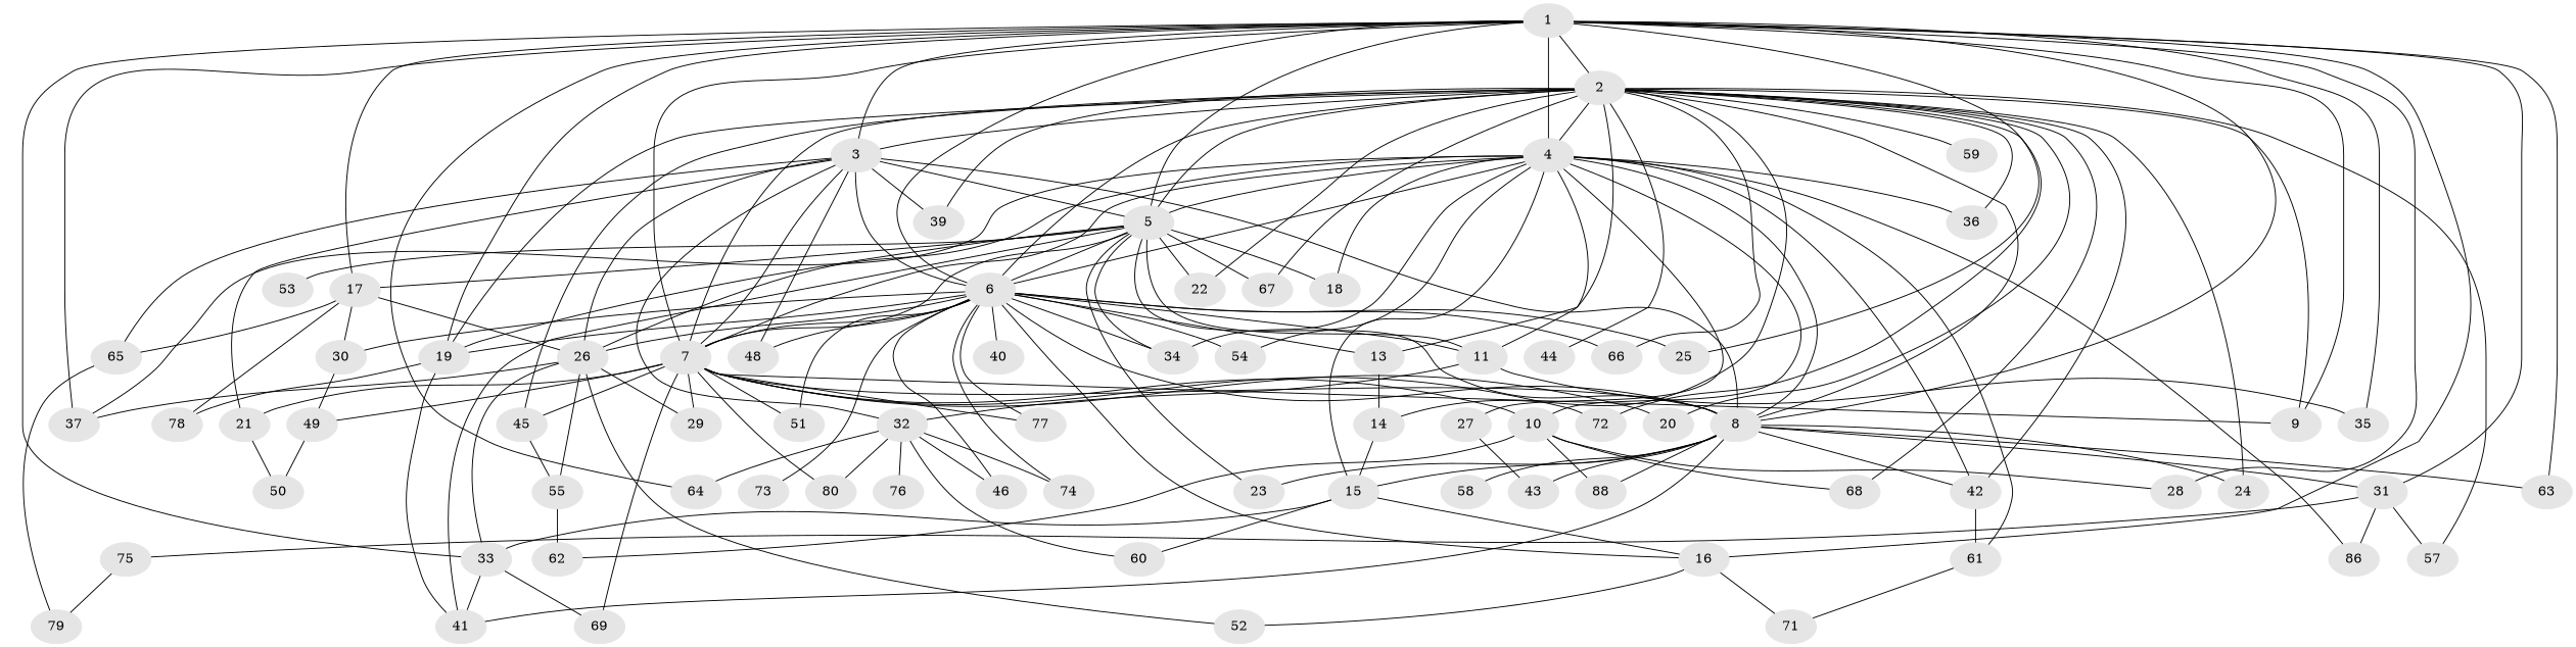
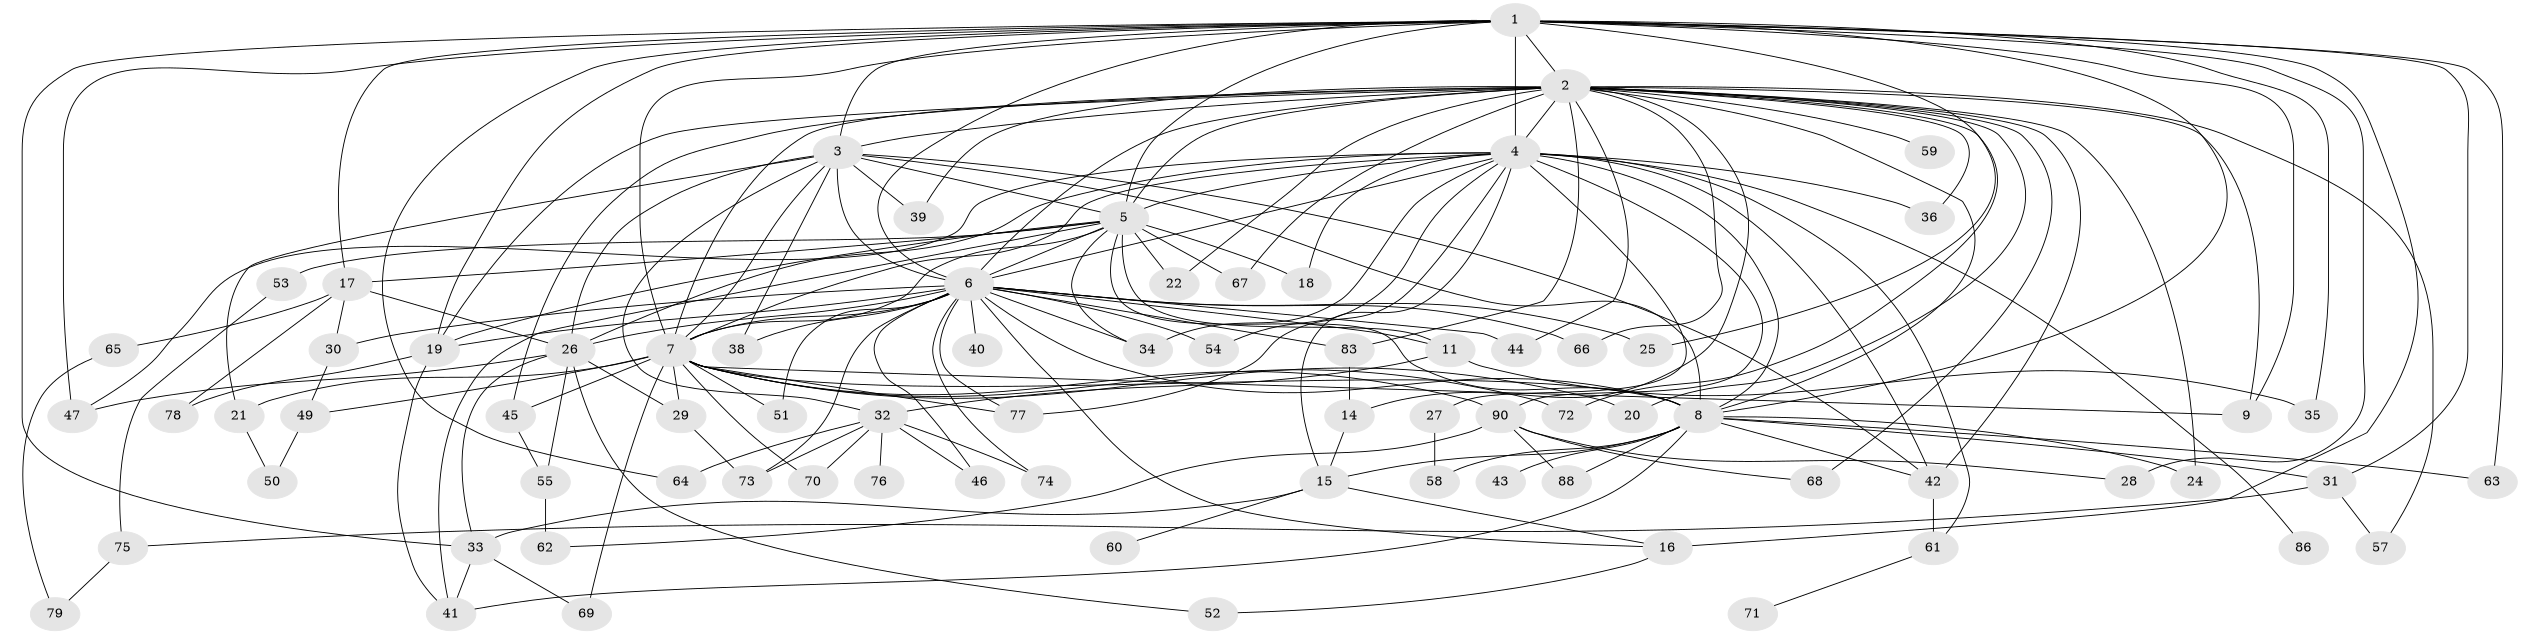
  graph {
    node [color=gray90 style=filled]
    edge [weight=1.0]
    1
    2
    3
    4
    5
    6
    7
    8
    9
    16
    17
    19
    25
    28
    31
    33
    35
-   47 [label=37]
+   47
    63
    64
-   13
+   13 [label=83]
    14
    20
    22
    24
    36
    39
    42
    44
    45
    57
    59
    66
    67
    68
    72
    21
    26
    32
-   38 [label=48]
+   38
    65
-   10
+   10 [label=90]
    11
    15
    18
    27
    34
    54
    n49 [label=86]
    61
-   23
    41
    53
    30
    40
    46
    51
    73
    74
    77
    29
    49
    69
-   70 [label=80]
+   70
    43
    n66 [label=88]
    58
    52
    71
    78
    75
    55
    50
    76
    60
    79
    62
    1 -- 2 [weight=2.0]
    1 -- 3 [weight=3.0]
    1 -- 4
    1 -- 5
    1 -- 6
    1 -- 7 [weight=2.0]
    1 -- 8 [weight=3.0]
    1 -- 9
    1 -- 16
    1 -- 17
    1 -- 19
    1 -- 25
    1 -- 28
    1 -- 31
    1 -- 33
    1 -- 35
    1 -- 47
    1 -- 63
    1 -- 64
    2 -- 3 [weight=2.0]
    2 -- 4
    2 -- 5
    2 -- 6
    2 -- 7
    2 -- 8 [weight=2.0]
    2 -- 9
    2 -- 19 [weight=2.0]
    2 -- 13
    2 -- 14
    2 -- 20
    2 -- 22
    2 -- 24
    2 -- 36
    2 -- 39
    2 -- 42
    2 -- 44
    2 -- 45
    2 -- 57
    2 -- 59
    2 -- 66
    2 -- 67
    2 -- 68
    2 -- 72
    3 -- 5 [weight=2.0]
    3 -- 6 [weight=3.0]
    3 -- 7 [weight=2.0]
    3 -- 8 [weight=4.0]
    3 -- 39
    3 -- 21
    3 -- 26
    3 -- 32
    3 -- 38
-   3 -- 65
+   3 -- 42
    4 -- 5
    4 -- 6
    4 -- 7
    4 -- 8 [weight=3.0]
    4 -- 47
    4 -- 36
    4 -- 42
    4 -- 26
    4 -- 10
-   4 -- 11
+   4 -- 77
    4 -- 15
    4 -- 18
    4 -- 27
    4 -- 34
    4 -- 54
    4 -- n49
    4 -- 61
    5 -- 6
    5 -- 7
    5 -- 8 [weight=3.0]
    5 -- 17
    5 -- 19
    5 -- 22
    5 -- 67
    5 -- 11
    5 -- 18
    5 -- 34
-   5 -- 23
    5 -- 41
    5 -- 53
    6 -- 7
    6 -- 8 [weight=2.0]
    6 -- 16
    6 -- 19
    6 -- 25
    6 -- 13
+   6 -- 44
    6 -- 66
    6 -- 26 [weight=2.0]
    6 -- 38
    6 -- 11 [weight=2.0]
    6 -- 34
    6 -- 54
    6 -- 30
    6 -- 40
    6 -- 46
    6 -- 51
    6 -- 73
    6 -- 74
    6 -- 77
    7 -- 8 [weight=2.0]
    7 -- 9
    7 -- 20
    7 -- 45
    7 -- 72
    7 -- 21
    7 -- 10
    7 -- 51
    7 -- 77
    7 -- 29
    7 -- 49
    7 -- 69
    7 -- 70
    8 -- 31
    8 -- 63
    8 -- 24
    8 -- 42
    8 -- 15
-   8 -- 23
    8 -- 41
    8 -- 43
    8 -- n66
    8 -- 58
    16 -- 52
-   16 -- 71
    17 -- 26
    17 -- 65
    17 -- 30
    17 -- 78
    19 -- 41
    19 -- 78
    31 -- 57
-   31 -- n49
    31 -- 75
    33 -- 41
    33 -- 69
    13 -- 14
    14 -- 15
    42 -- 61
    45 -- 55
    21 -- 50
    26 -- 33
    26 -- 47
    26 -- 29
    26 -- 52
    26 -- 55
    32 -- 64
    32 -- 46
    32 -- 74
    32 -- 70
    32 -- 76
-   32 -- 60
+   32 -- 73
    65 -- 79
    10 -- 28
    10 -- 68
    10 -- n66
    10 -- 62
    11 -- 35
    11 -- 32
    15 -- 16
    15 -- 33
    15 -- 60
-   27 -- 43
+   27 -- 58
    61 -- 71
+   53 -- 75
    30 -- 49
+   29 -- 73
    49 -- 50
    75 -- 79
    55 -- 62
  }
